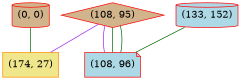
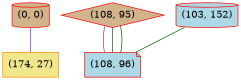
  graph {
    node [color=red fillcolor=tan shape=cylinder style=filled]
    edge [color=darkgreen weight=1]
    "(108, 95)" [shape=diamond]
    n2 [color=darkorange fillcolor=khaki label="(174, 27)" shape=box]
    "(108, 96)" [fillcolor=lightblue shape=note]
    "(0, 0)"
-   "(103, 152)" [fillcolor=lightblue label="(133, 152)"]
-   "(108, 95)" -- n2 [color=purple]
+   "(103, 152)" [fillcolor=lightblue]
    "(108, 95)" -- "(108, 96)" [color=purple]
    "(108, 95)" -- "(108, 96)"
    "(108, 95)" -- "(108, 96)"
-   "(0, 0)" -- n2 [weight=4]
+   "(0, 0)" -- n2 [color=purple weight=4]
    "(103, 152)" -- "(108, 96)"
  }
